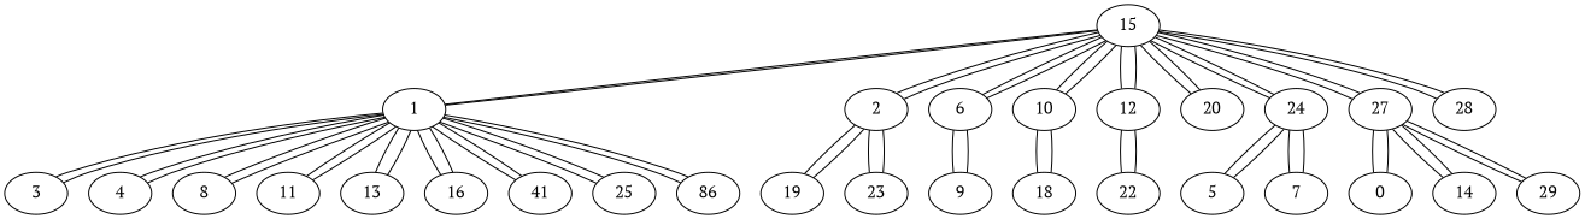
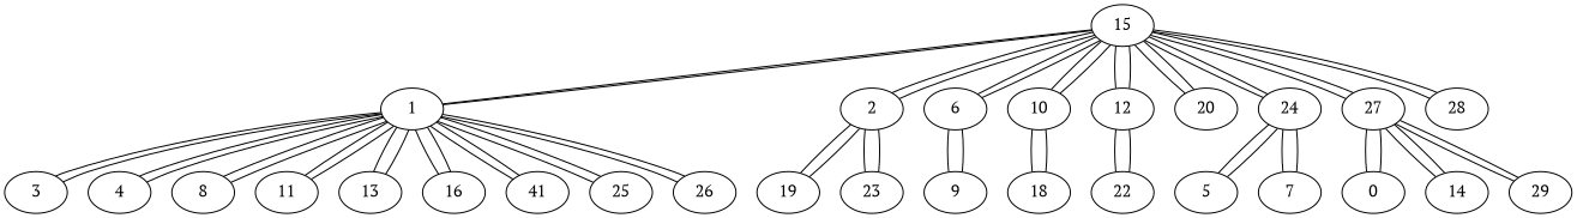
  graph {
    fontname="PT Serif"
    node [fontname="PT Serif"]
    edge [fontname="PT Serif"]
    15
    1
    2
    6
    10
    12
    20
    24
    27
    28
    3
    4
    8
    11
    13
    16
    n17 [label=41]
    25
-   26 [label=86]
+   26
    19
    23
    9
    18
    22
    5
    7
    0
    14
    29
    15 -- 1
    15 -- 2
    15 -- 6
    15 -- 10
    15 -- 12
    15 -- 20
    15 -- 24
    15 -- 27
    15 -- 28
    1 -- 15
    1 -- 3
    1 -- 4
    1 -- 8
    1 -- 11
    1 -- 13
    1 -- 16
    1 -- n17
    1 -- 25
    1 -- 26
    2 -- 15
    2 -- 19
    2 -- 23
    6 -- 15
    6 -- 9
    10 -- 15
    10 -- 18
    12 -- 15
    12 -- 22
    20 -- 15
    24 -- 15
    24 -- 5
    24 -- 7
    27 -- 15
    27 -- 0
    27 -- 14
    27 -- 29
    28 -- 15
    3 -- 1
    4 -- 1
    8 -- 1
    11 -- 1
    13 -- 1
    16 -- 1
    n17 -- 1
    25 -- 1
    26 -- 1
    19 -- 2
    23 -- 2
    9 -- 6
    18 -- 10
    22 -- 12
    5 -- 24
    7 -- 24
    0 -- 27
    14 -- 27
    29 -- 27
  }
